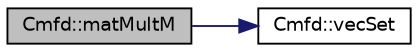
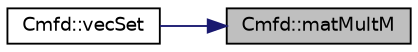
  digraph {
    rankdir=LR
    node [color=black fontname=Helvetica fontsize=10 shape=record style=filled]
    n1 [fillcolor=grey75 fontcolor=black height=0.2 label="Cmfd::matMultM" width=0.4]
    n2 [fillcolor=white height=0.2 label="Cmfd::vecSet" width=0.4]
-   n1 -> n2 [color=midnightblue fontname=Helvetica fontsize=10 labelfontname=Helvetica labelfontsize=10 style=solid]
+   n2 -> n1 [color=midnightblue fontname=Helvetica fontsize=10 labelfontname=Helvetica labelfontsize=10 style=solid]
  }
